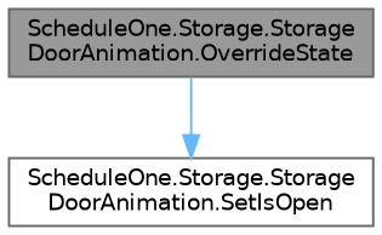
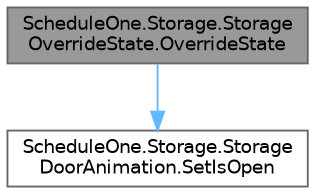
  digraph {
    rankdir=TB
    node [fontname=Helvetica fontsize=10 shape=box style=filled]
-   n1 [color=gray40 fillcolor=grey60 fontcolor=black height=0.2 label="ScheduleOne.Storage.Storage\lDoorAnimation.OverrideState" width=0.4]
+   n1 [color=gray40 fillcolor=grey60 fontcolor=black height=0.2 label="ScheduleOne.Storage.Storage\lOverrideState.OverrideState" width=0.4]
    n2 [color=grey40 fillcolor=white height=0.2 label="ScheduleOne.Storage.Storage\lDoorAnimation.SetIsOpen" width=0.4]
    n1 -> n2 [color=steelblue1 fontname=Helvetica fontsize=10 labelfontname=Helvetica labelfontsize=10 style=solid]
  }
